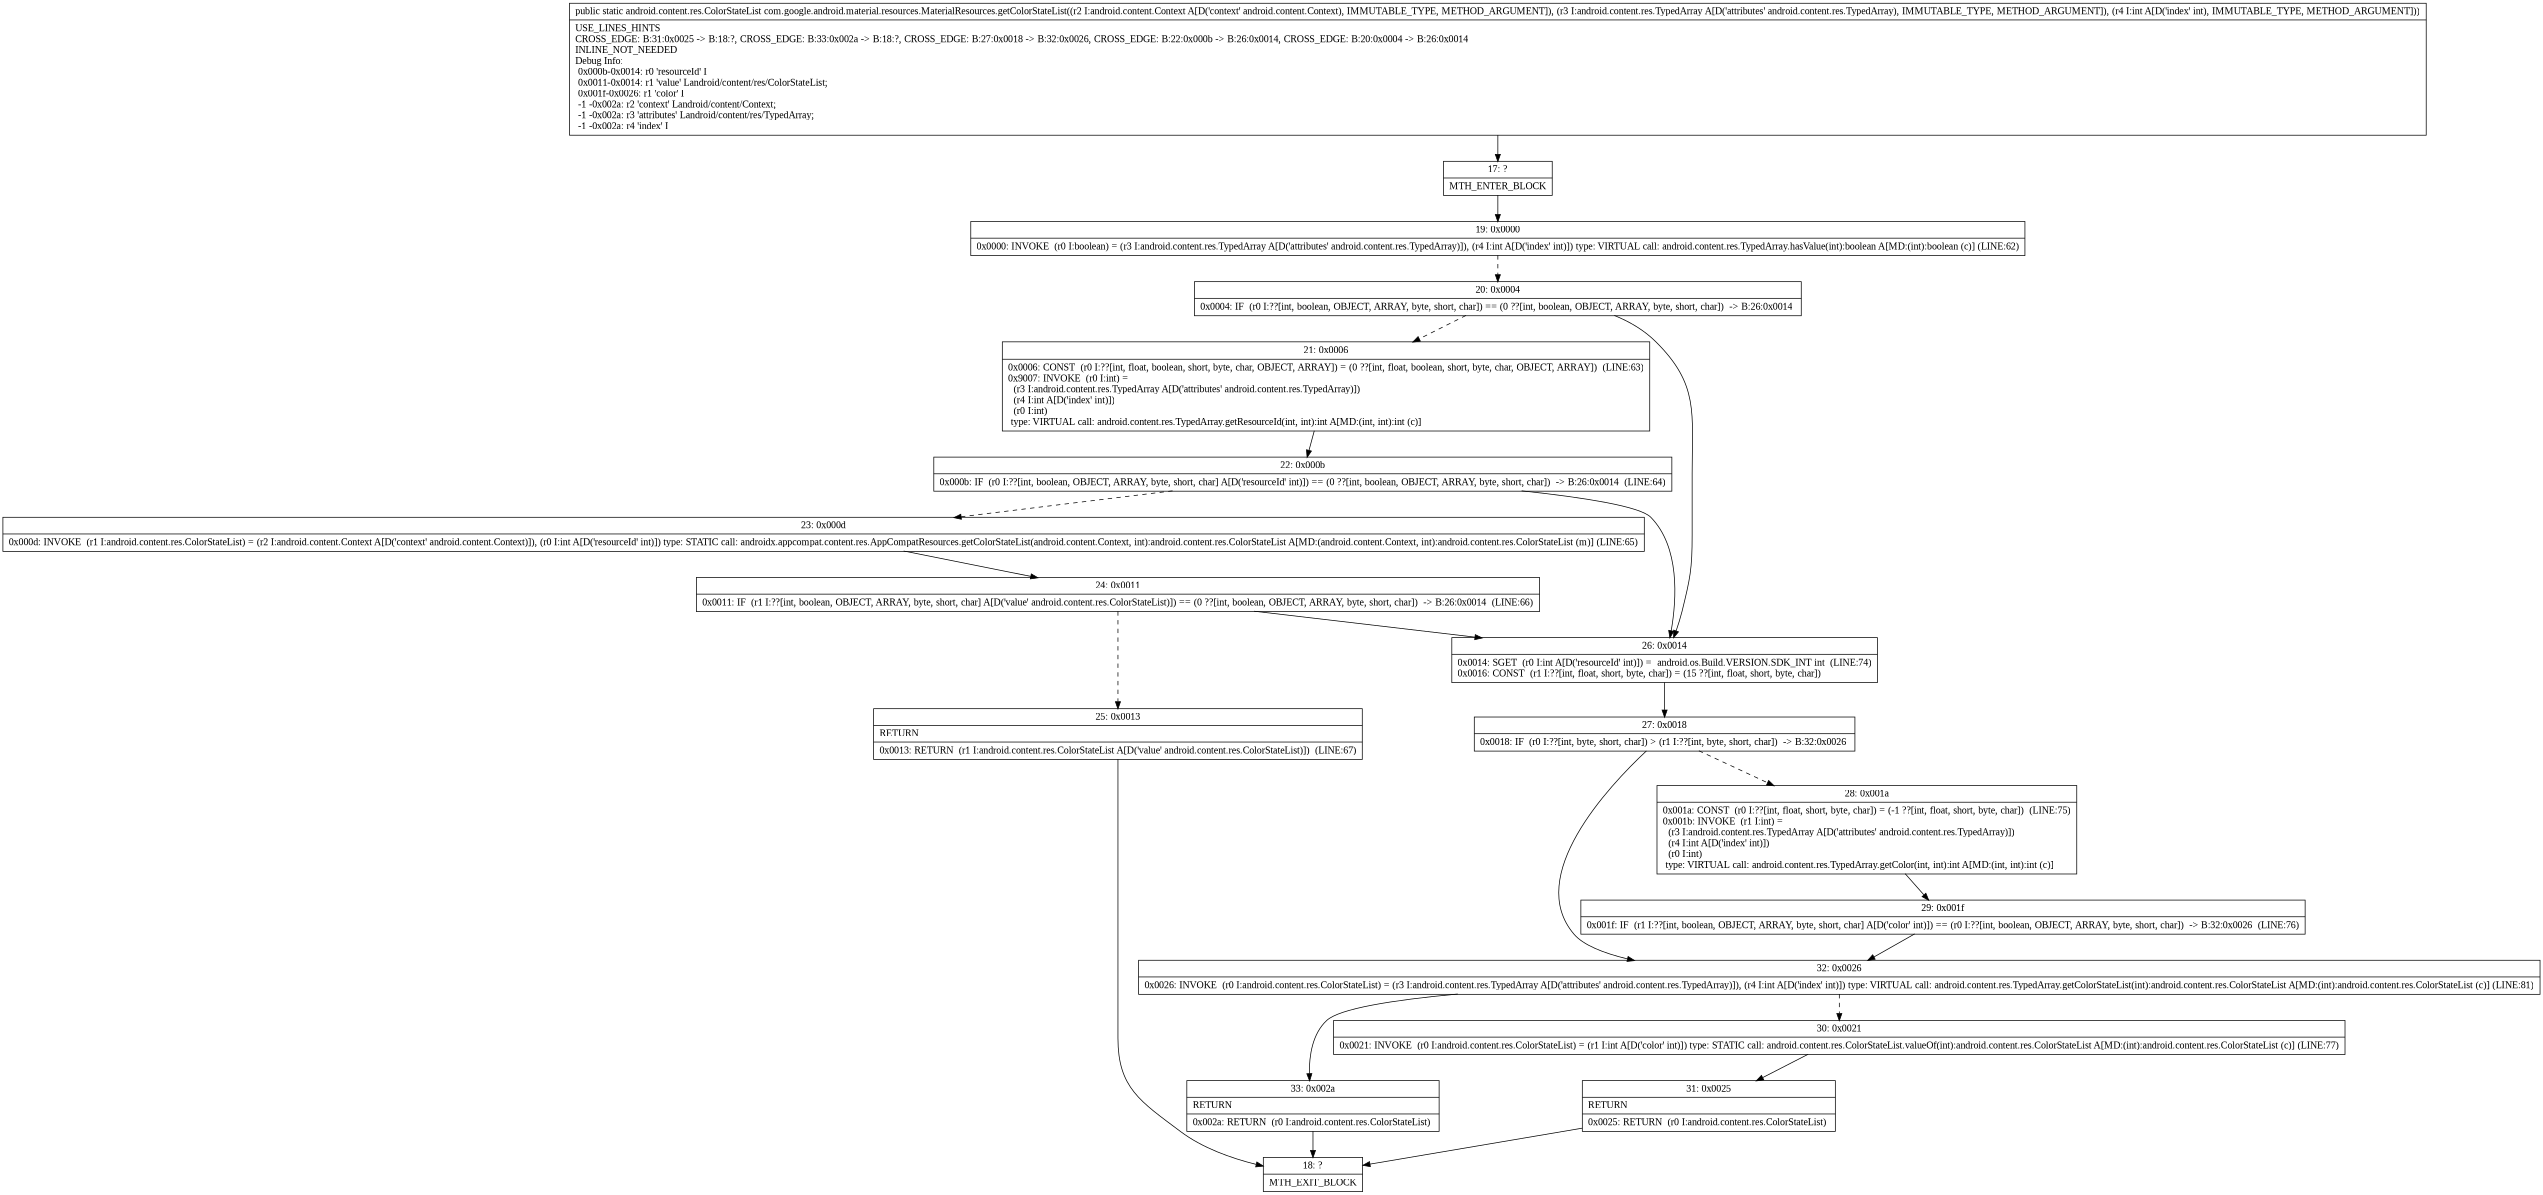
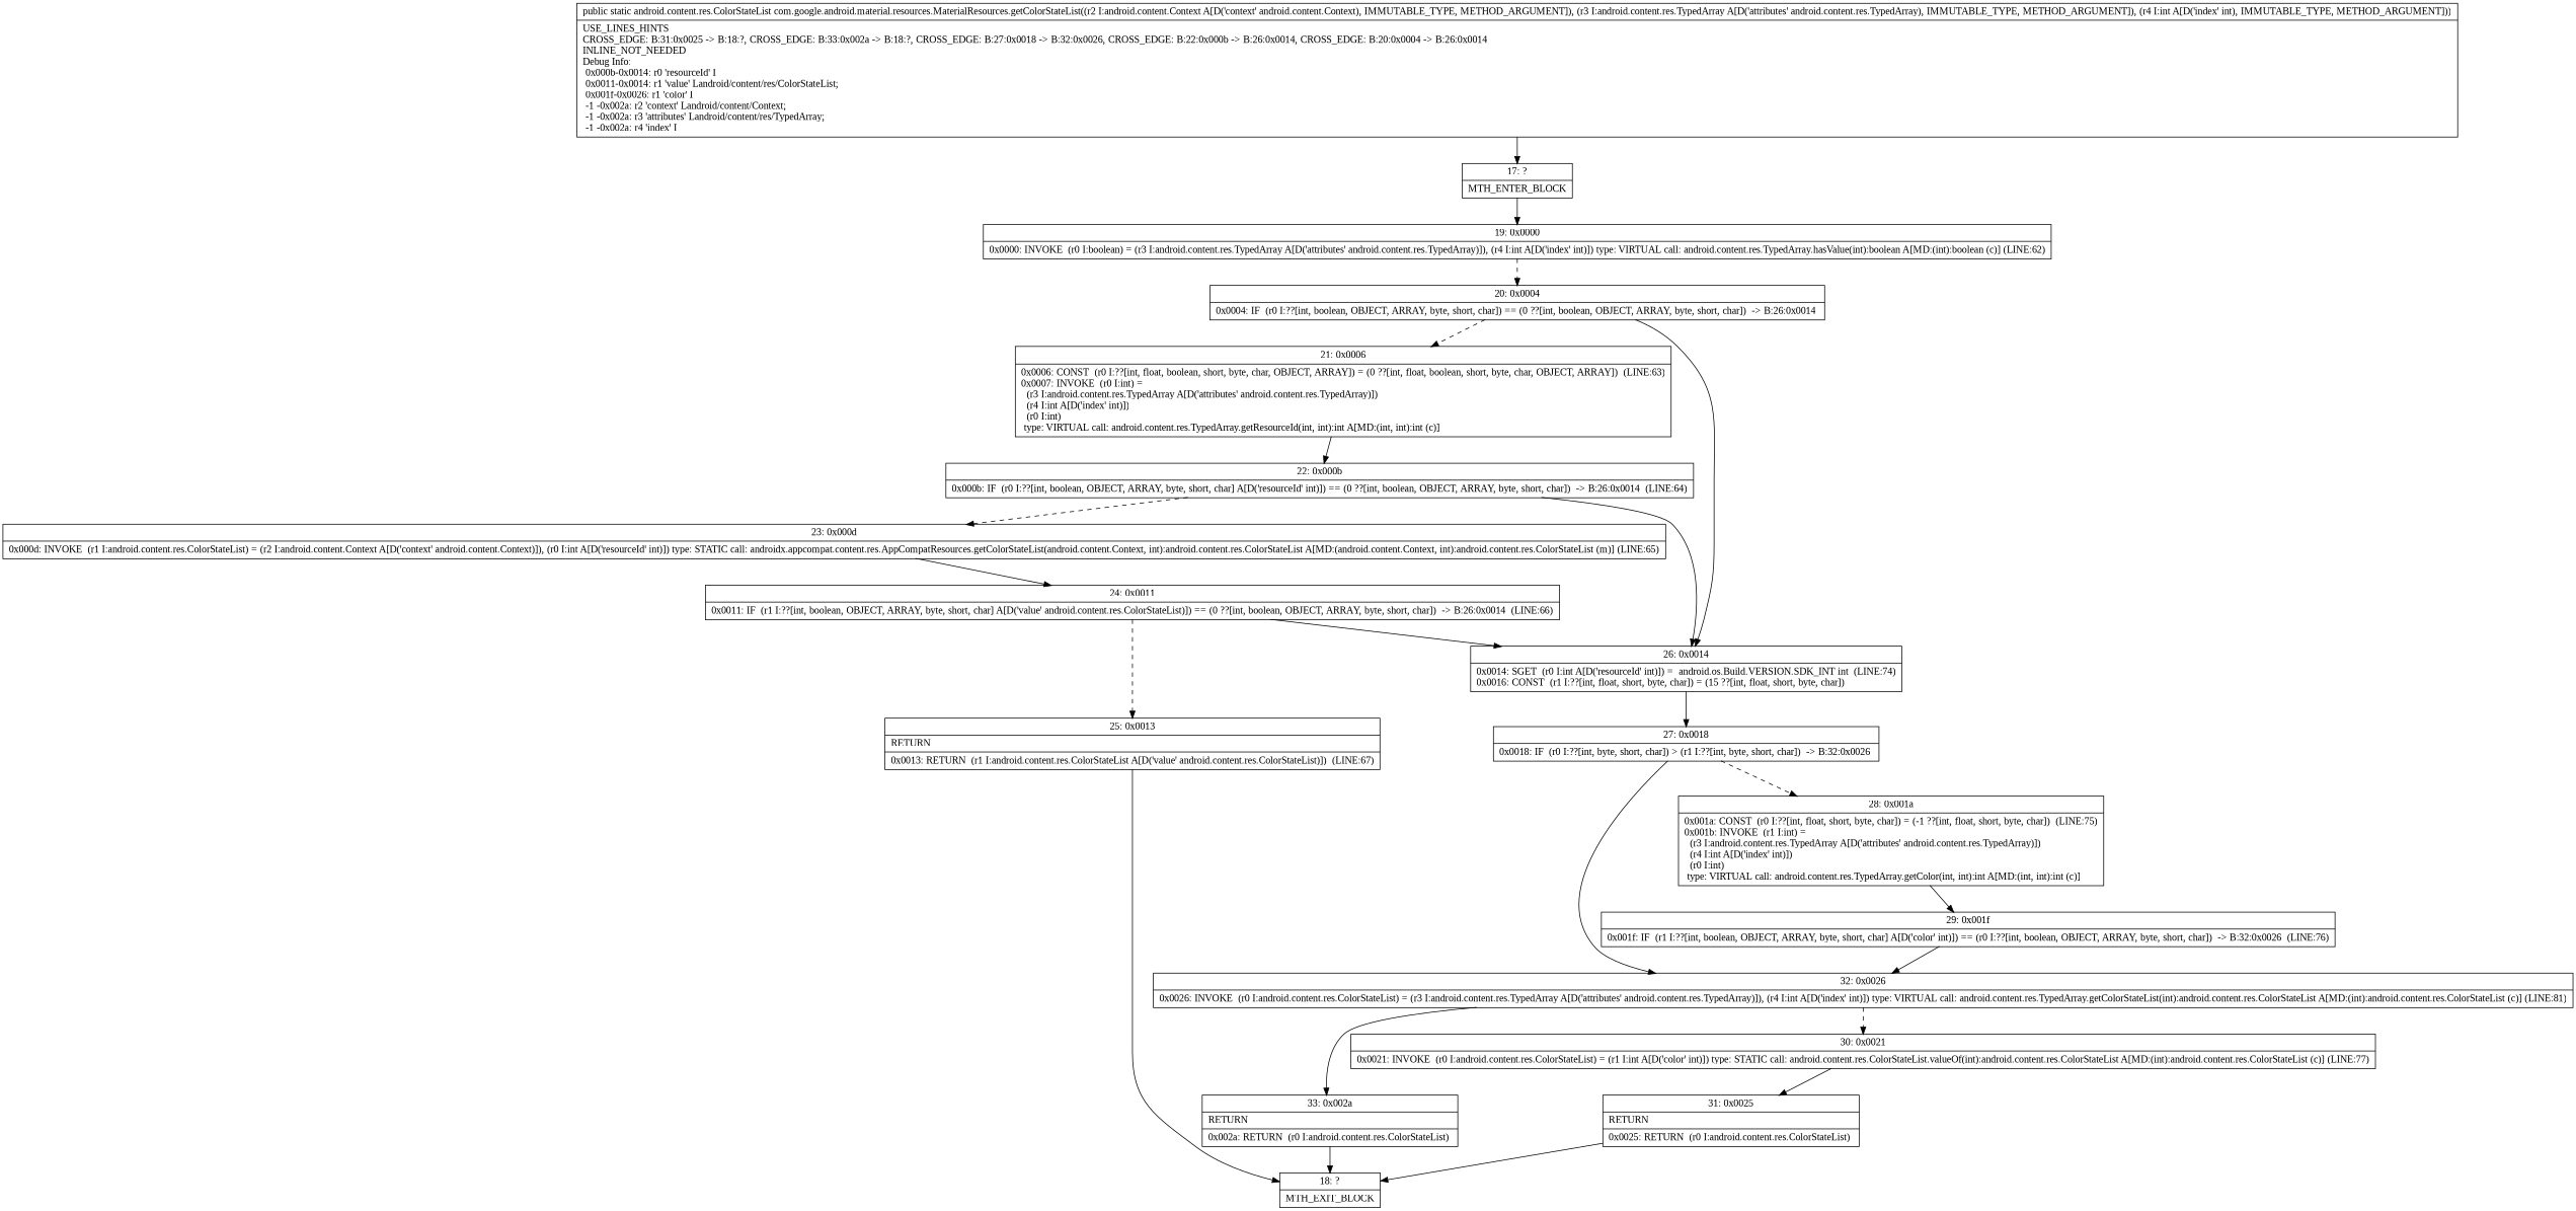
  digraph {
    fontname="Liberation Serif"
    node [fontname="Liberation Serif" shape=record]
    edge [fontname="Liberation Serif"]
    n1 [label="{17\:\ ?|MTH_ENTER_BLOCK\l}"]
    n2 [label="{19\:\ 0x0000|0x0000: INVOKE  (r0 I:boolean) = (r3 I:android.content.res.TypedArray A[D('attributes' android.content.res.TypedArray)]), (r4 I:int A[D('index' int)]) type: VIRTUAL call: android.content.res.TypedArray.hasValue(int):boolean A[MD:(int):boolean (c)] (LINE:62)\l}"]
    n3 [label="{20\:\ 0x0004|0x0004: IF  (r0 I:??[int, boolean, OBJECT, ARRAY, byte, short, char]) == (0 ??[int, boolean, OBJECT, ARRAY, byte, short, char])  \-\> B:26:0x0014 \l}"]
-   n4 [label="{21\:\ 0x0006|0x0006: CONST  (r0 I:??[int, float, boolean, short, byte, char, OBJECT, ARRAY]) = (0 ??[int, float, boolean, short, byte, char, OBJECT, ARRAY])  (LINE:63)\l0x9007: INVOKE  (r0 I:int) = \l  (r3 I:android.content.res.TypedArray A[D('attributes' android.content.res.TypedArray)])\l  (r4 I:int A[D('index' int)])\l  (r0 I:int)\l type: VIRTUAL call: android.content.res.TypedArray.getResourceId(int, int):int A[MD:(int, int):int (c)]\l}"]
+   n4 [label="{21\:\ 0x0006|0x0006: CONST  (r0 I:??[int, float, boolean, short, byte, char, OBJECT, ARRAY]) = (0 ??[int, float, boolean, short, byte, char, OBJECT, ARRAY])  (LINE:63)\l0x0007: INVOKE  (r0 I:int) = \l  (r3 I:android.content.res.TypedArray A[D('attributes' android.content.res.TypedArray)])\l  (r4 I:int A[D('index' int)])\l  (r0 I:int)\l type: VIRTUAL call: android.content.res.TypedArray.getResourceId(int, int):int A[MD:(int, int):int (c)]\l}"]
    n5 [label="{26\:\ 0x0014|0x0014: SGET  (r0 I:int A[D('resourceId' int)]) =  android.os.Build.VERSION.SDK_INT int  (LINE:74)\l0x0016: CONST  (r1 I:??[int, float, short, byte, char]) = (15 ??[int, float, short, byte, char]) \l}"]
    n6 [label="{22\:\ 0x000b|0x000b: IF  (r0 I:??[int, boolean, OBJECT, ARRAY, byte, short, char] A[D('resourceId' int)]) == (0 ??[int, boolean, OBJECT, ARRAY, byte, short, char])  \-\> B:26:0x0014  (LINE:64)\l}"]
    n7 [label="{27\:\ 0x0018|0x0018: IF  (r0 I:??[int, byte, short, char]) \> (r1 I:??[int, byte, short, char])  \-\> B:32:0x0026 \l}"]
    n8 [label="{23\:\ 0x000d|0x000d: INVOKE  (r1 I:android.content.res.ColorStateList) = (r2 I:android.content.Context A[D('context' android.content.Context)]), (r0 I:int A[D('resourceId' int)]) type: STATIC call: androidx.appcompat.content.res.AppCompatResources.getColorStateList(android.content.Context, int):android.content.res.ColorStateList A[MD:(android.content.Context, int):android.content.res.ColorStateList (m)] (LINE:65)\l}"]
    n9 [label="{24\:\ 0x0011|0x0011: IF  (r1 I:??[int, boolean, OBJECT, ARRAY, byte, short, char] A[D('value' android.content.res.ColorStateList)]) == (0 ??[int, boolean, OBJECT, ARRAY, byte, short, char])  \-\> B:26:0x0014  (LINE:66)\l}"]
    n10 [label="{25\:\ 0x0013|RETURN\l|0x0013: RETURN  (r1 I:android.content.res.ColorStateList A[D('value' android.content.res.ColorStateList)])  (LINE:67)\l}"]
    n11 [label="{18\:\ ?|MTH_EXIT_BLOCK\l}"]
    n12 [label="{28\:\ 0x001a|0x001a: CONST  (r0 I:??[int, float, short, byte, char]) = (\-1 ??[int, float, short, byte, char])  (LINE:75)\l0x001b: INVOKE  (r1 I:int) = \l  (r3 I:android.content.res.TypedArray A[D('attributes' android.content.res.TypedArray)])\l  (r4 I:int A[D('index' int)])\l  (r0 I:int)\l type: VIRTUAL call: android.content.res.TypedArray.getColor(int, int):int A[MD:(int, int):int (c)]\l}"]
    n13 [label="{32\:\ 0x0026|0x0026: INVOKE  (r0 I:android.content.res.ColorStateList) = (r3 I:android.content.res.TypedArray A[D('attributes' android.content.res.TypedArray)]), (r4 I:int A[D('index' int)]) type: VIRTUAL call: android.content.res.TypedArray.getColorStateList(int):android.content.res.ColorStateList A[MD:(int):android.content.res.ColorStateList (c)] (LINE:81)\l}"]
    n14 [label="{29\:\ 0x001f|0x001f: IF  (r1 I:??[int, boolean, OBJECT, ARRAY, byte, short, char] A[D('color' int)]) == (r0 I:??[int, boolean, OBJECT, ARRAY, byte, short, char])  \-\> B:32:0x0026  (LINE:76)\l}"]
    n15 [label="{30\:\ 0x0021|0x0021: INVOKE  (r0 I:android.content.res.ColorStateList) = (r1 I:int A[D('color' int)]) type: STATIC call: android.content.res.ColorStateList.valueOf(int):android.content.res.ColorStateList A[MD:(int):android.content.res.ColorStateList (c)] (LINE:77)\l}"]
    n16 [label="{33\:\ 0x002a|RETURN\l|0x002a: RETURN  (r0 I:android.content.res.ColorStateList) \l}"]
    n17 [label="{31\:\ 0x0025|RETURN\l|0x0025: RETURN  (r0 I:android.content.res.ColorStateList) \l}"]
    n18 [label="{public static android.content.res.ColorStateList com.google.android.material.resources.MaterialResources.getColorStateList((r2 I:android.content.Context A[D('context' android.content.Context), IMMUTABLE_TYPE, METHOD_ARGUMENT]), (r3 I:android.content.res.TypedArray A[D('attributes' android.content.res.TypedArray), IMMUTABLE_TYPE, METHOD_ARGUMENT]), (r4 I:int A[D('index' int), IMMUTABLE_TYPE, METHOD_ARGUMENT]))  | USE_LINES_HINTS\lCROSS_EDGE: B:31:0x0025 \-\> B:18:?, CROSS_EDGE: B:33:0x002a \-\> B:18:?, CROSS_EDGE: B:27:0x0018 \-\> B:32:0x0026, CROSS_EDGE: B:22:0x000b \-\> B:26:0x0014, CROSS_EDGE: B:20:0x0004 \-\> B:26:0x0014\lINLINE_NOT_NEEDED\lDebug Info:\l  0x000b\-0x0014: r0 'resourceId' I\l  0x0011\-0x0014: r1 'value' Landroid\/content\/res\/ColorStateList;\l  0x001f\-0x0026: r1 'color' I\l  \-1 \-0x002a: r2 'context' Landroid\/content\/Context;\l  \-1 \-0x002a: r3 'attributes' Landroid\/content\/res\/TypedArray;\l  \-1 \-0x002a: r4 'index' I\l}"]
    n1 -> n2
    n2 -> n3 [style=dashed]
    n3 -> n4 [style=dashed]
    n3 -> n5
    n4 -> n6
    n5 -> n7
    n6 -> n5
    n6 -> n8 [style=dashed]
    n7 -> n12 [style=dashed]
    n7 -> n13
    n8 -> n9
    n9 -> n5
    n9 -> n10 [style=dashed]
    n10 -> n11
    n12 -> n14
    n13 -> n15 [style=dashed]
    n13 -> n16
    n14 -> n13
    n15 -> n17
    n16 -> n11
    n17 -> n11
    n18 -> n1
  }
